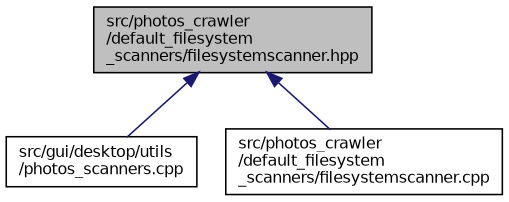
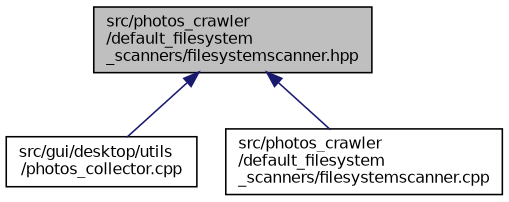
  digraph {
    node [color=black fillcolor=white fontname=Helvetica fontsize=10 shape=record style=filled]
    edge [color=midnightblue dir=back fontname=Helvetica fontsize=10 labelfontname=Helvetica labelfontsize=10 style=solid]
    n1 [fillcolor=grey75 fontcolor=black height=0.2 label="src/photos_crawler\l/default_filesystem\l_scanners/filesystemscanner.hpp" width=0.4]
-   n2 [height=0.2 label="src/gui/desktop/utils\l/photos_scanners.cpp" width=0.4]
+   n2 [height=0.2 label="src/gui/desktop/utils\l/photos_collector.cpp" width=0.4]
    n3 [height=0.2 label="src/photos_crawler\l/default_filesystem\l_scanners/filesystemscanner.cpp" width=0.4]
    n1 -> n2
    n1 -> n3
  }
